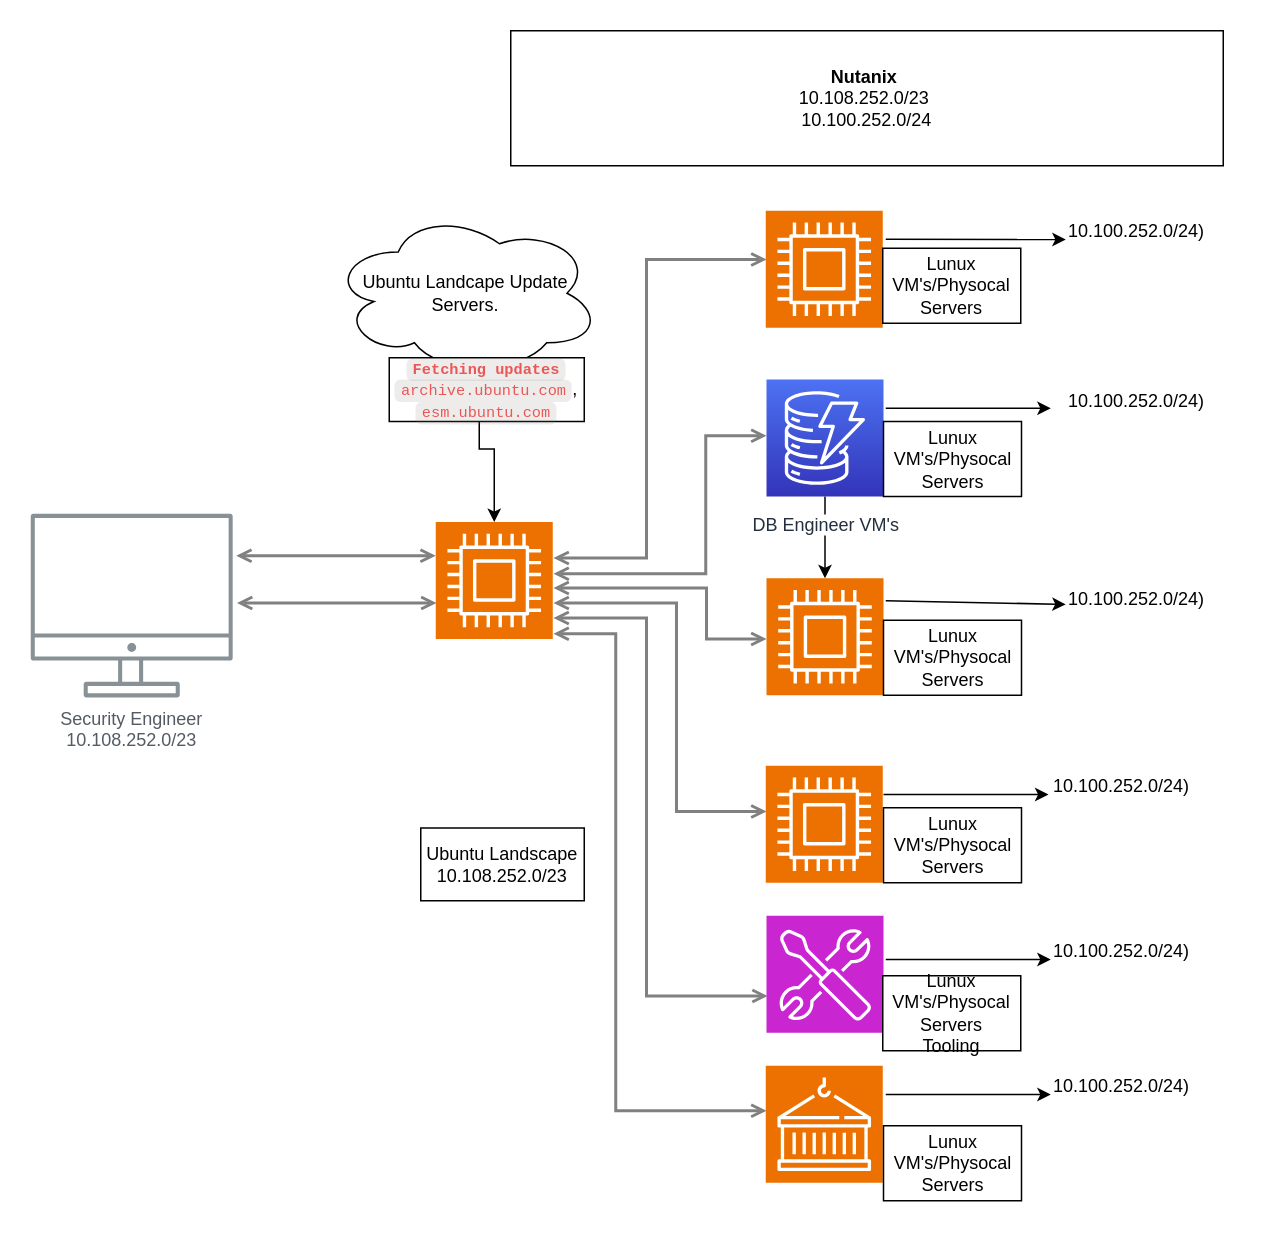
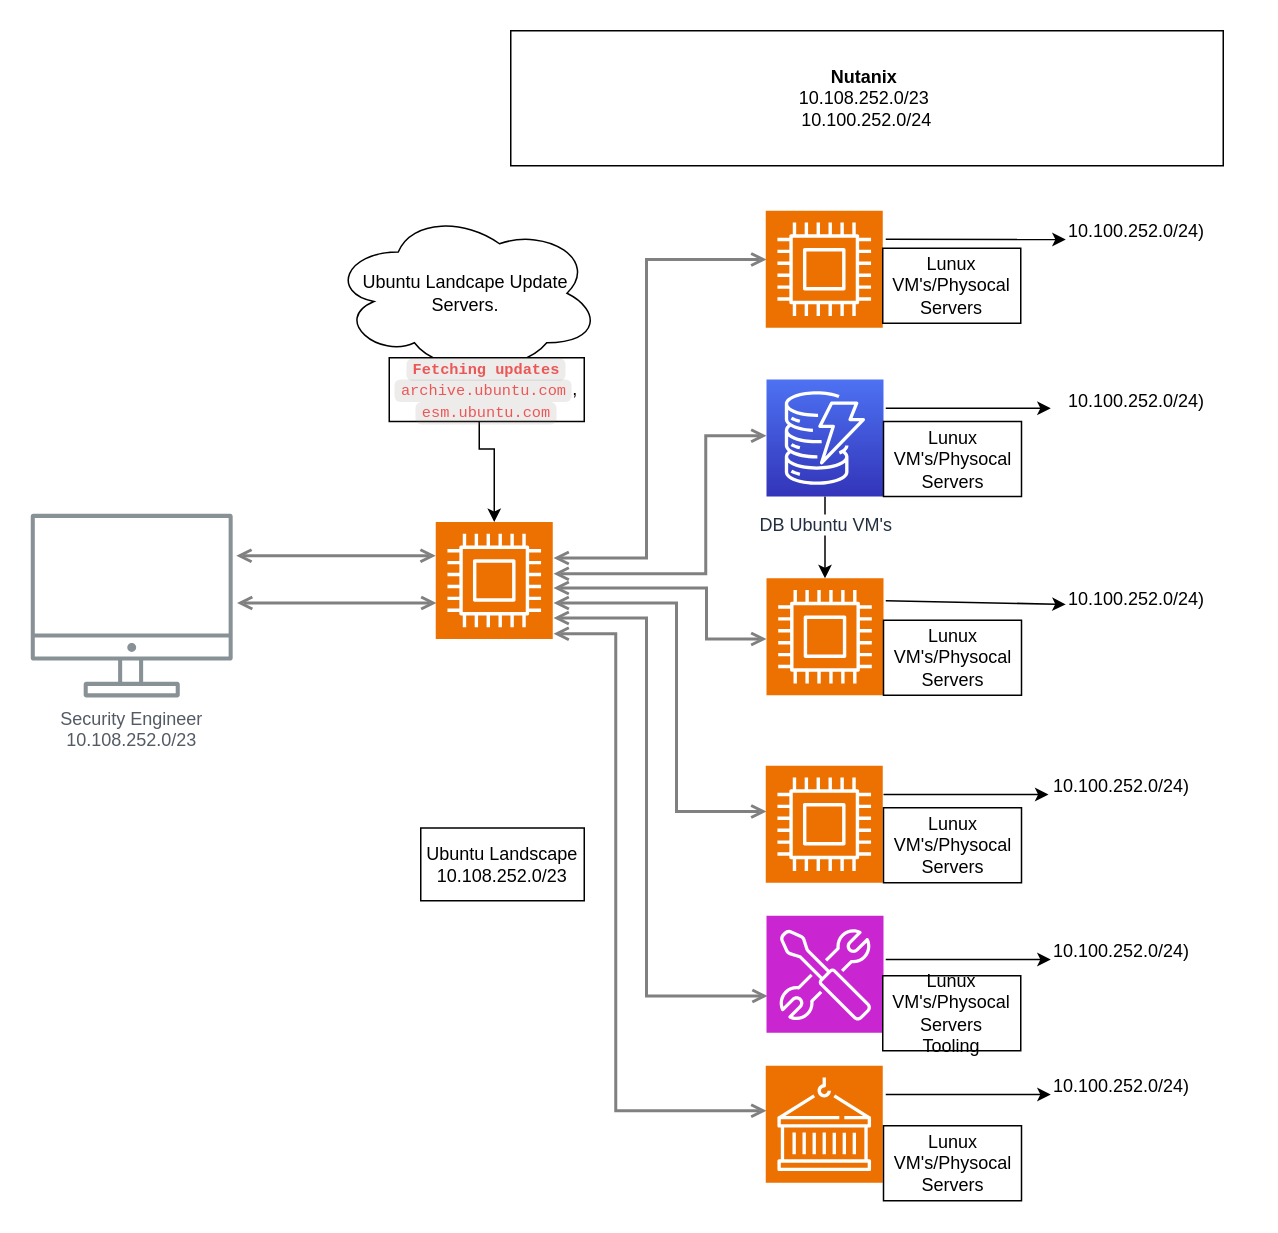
  <mxCell id="0" />
  <mxCell id="1" parent="0" />
  <mxCell id="2" style="edgeStyle=orthogonalEdgeStyle;rounded=0;orthogonalLoop=1;jettySize=auto;html=1;startArrow=open;startFill=0;endArrow=open;endFill=0;strokeWidth=2;strokeColor=#808080;" parent="1" edge="1"><mxGeometry relative="1" as="geometry"><Array as="points"><mxPoint x="220.5" y="401.5" /><mxPoint x="220.5" y="401.5" /></Array><mxPoint x="157.5" y="401.5" as="sourcePoint" /><mxPoint x="290.501" y="401.5" as="targetPoint" /></mxGeometry></mxCell>
  <mxCell id="3" style="edgeStyle=orthogonalEdgeStyle;rounded=0;orthogonalLoop=1;jettySize=auto;html=1;startArrow=open;startFill=0;endArrow=open;endFill=0;strokeWidth=2;strokeColor=#808080;" parent="1" edge="1"><mxGeometry relative="1" as="geometry"><Array as="points"><mxPoint x="430.5" y="371.5" /><mxPoint x="430.5" y="172.5" /></Array><mxPoint x="368.499" y="371.5" as="sourcePoint" /><mxPoint x="510.5" y="172.5" as="targetPoint" /></mxGeometry></mxCell>
  <mxCell id="4" style="edgeStyle=orthogonalEdgeStyle;rounded=0;orthogonalLoop=1;jettySize=auto;html=1;startArrow=open;startFill=0;endArrow=open;endFill=0;strokeWidth=2;strokeColor=#808080;" parent="1" target="12" edge="1"><mxGeometry relative="1" as="geometry"><Array as="points"><mxPoint x="470" y="382" /><mxPoint x="470" y="290" /></Array><mxPoint x="368.499" y="382" as="sourcePoint" /></mxGeometry></mxCell>
  <mxCell id="5" style="edgeStyle=orthogonalEdgeStyle;rounded=0;orthogonalLoop=1;jettySize=auto;html=1;startArrow=open;startFill=0;endArrow=open;endFill=0;strokeWidth=2;strokeColor=#808080;" parent="1" edge="1"><mxGeometry relative="1" as="geometry"><Array as="points"><mxPoint x="470.5" y="391.5" /><mxPoint x="470.5" y="425.5" /></Array><mxPoint x="368.499" y="391.5" as="sourcePoint" /><mxPoint x="510.5" y="425.5" as="targetPoint" /></mxGeometry></mxCell>
  <mxCell id="6" style="edgeStyle=orthogonalEdgeStyle;rounded=0;orthogonalLoop=1;jettySize=auto;html=1;startArrow=open;startFill=0;endArrow=open;endFill=0;strokeWidth=2;strokeColor=#808080;" parent="1" edge="1"><mxGeometry relative="1" as="geometry"><Array as="points"><mxPoint x="450.5" y="401.5" /><mxPoint x="450.5" y="540.5" /></Array><mxPoint x="368.499" y="401.5" as="sourcePoint" /><mxPoint x="510.5" y="540.5" as="targetPoint" /></mxGeometry></mxCell>
  <mxCell id="7" style="edgeStyle=orthogonalEdgeStyle;rounded=0;orthogonalLoop=1;jettySize=auto;html=1;startArrow=open;startFill=0;endArrow=open;endFill=0;strokeWidth=2;strokeColor=#808080;" parent="1" edge="1"><mxGeometry relative="1" as="geometry"><Array as="points"><mxPoint x="430.5" y="411.5" /><mxPoint x="430.5" y="663.5" /></Array><mxPoint x="368.499" y="411.5" as="sourcePoint" /><mxPoint x="511.286" y="663.5" as="targetPoint" /></mxGeometry></mxCell>
  <mxCell id="8" style="edgeStyle=orthogonalEdgeStyle;rounded=0;orthogonalLoop=1;jettySize=auto;html=1;startArrow=open;startFill=0;endArrow=open;endFill=0;strokeWidth=2;strokeColor=#808080;" parent="1" edge="1"><mxGeometry relative="1" as="geometry"><Array as="points"><mxPoint x="410" y="422" /><mxPoint x="410" y="740" /></Array><mxPoint x="368.499" y="422" as="sourcePoint" /><mxPoint x="510.5" y="740" as="targetPoint" /></mxGeometry></mxCell>
  <mxCell id="9" style="edgeStyle=orthogonalEdgeStyle;rounded=0;orthogonalLoop=1;jettySize=auto;html=1;startArrow=open;startFill=0;endArrow=open;endFill=0;strokeWidth=2;strokeColor=#808080;" parent="1" edge="1"><mxGeometry relative="1" as="geometry"><mxPoint x="157" y="370" as="sourcePoint" /><mxPoint x="290.001" y="370" as="targetPoint" /><Array as="points"><mxPoint x="220" y="370" /><mxPoint x="220" y="370" /></Array></mxGeometry></mxCell>
  <mxCell id="10" value="Security Engineer&lt;div&gt;10.108.252.0/23&lt;/div&gt;" style="outlineConnect=0;gradientColor=none;fontColor=#545B64;strokeColor=none;fillColor=#879196;dashed=0;verticalLabelPosition=bottom;verticalAlign=top;align=center;html=1;fontSize=12;fontStyle=0;aspect=fixed;shape=mxgraph.aws4.illustration_desktop;pointerEvents=1;labelBackgroundColor=#ffffff;" parent="1" vertex="1"><mxGeometry x="20" y="342" width="134.62" height="122.5" as="geometry" /></mxCell>
  <mxCell id="11" value="" style="edgeStyle=orthogonalEdgeStyle;rounded=0;orthogonalLoop=1;jettySize=auto;html=1;" edge="1" parent="1" source="12" target="17"><mxGeometry relative="1" as="geometry" /></mxCell>
- <mxCell id="12" value="DB Engineer VM's" style="outlineConnect=0;fontColor=#232F3E;gradientColor=#4D72F3;gradientDirection=north;fillColor=#3334B9;strokeColor=#ffffff;dashed=0;verticalLabelPosition=bottom;verticalAlign=top;align=center;html=1;fontSize=12;fontStyle=0;aspect=fixed;shape=mxgraph.aws4.resourceIcon;resIcon=mxgraph.aws4.dynamodb;labelBackgroundColor=#ffffff;spacingTop=5;" parent="1" vertex="1"><mxGeometry x="510.5" y="252.5" width="78" height="78" as="geometry" /></mxCell>
+ <mxCell id="12" value="DB Ubuntu VM's" style="outlineConnect=0;fontColor=#232F3E;gradientColor=#4D72F3;gradientDirection=north;fillColor=#3334B9;strokeColor=#ffffff;dashed=0;verticalLabelPosition=bottom;verticalAlign=top;align=center;html=1;fontSize=12;fontStyle=0;aspect=fixed;shape=mxgraph.aws4.resourceIcon;resIcon=mxgraph.aws4.dynamodb;labelBackgroundColor=#ffffff;spacingTop=5;" parent="1" vertex="1"><mxGeometry x="510.5" y="252.5" width="78" height="78" as="geometry" /></mxCell>
  <mxCell id="13" value="" style="sketch=0;points=[[0,0,0],[0.25,0,0],[0.5,0,0],[0.75,0,0],[1,0,0],[0,1,0],[0.25,1,0],[0.5,1,0],[0.75,1,0],[1,1,0],[0,0.25,0],[0,0.5,0],[0,0.75,0],[1,0.25,0],[1,0.5,0],[1,0.75,0]];outlineConnect=0;fontColor=#232F3E;fillColor=#ED7100;strokeColor=#ffffff;dashed=0;verticalLabelPosition=bottom;verticalAlign=top;align=center;html=1;fontSize=12;fontStyle=0;aspect=fixed;shape=mxgraph.aws4.resourceIcon;resIcon=mxgraph.aws4.compute;" vertex="1" parent="1"><mxGeometry x="290" y="347.5" width="78" height="78" as="geometry" /></mxCell>
  <mxCell id="14" value="Ubuntu Landscape&lt;div&gt;10.108.252.0/23&lt;/div&gt;" style="rounded=0;whiteSpace=wrap;html=1;" vertex="1" parent="1"><mxGeometry x="280" y="551.5" width="109" height="48.5" as="geometry" /></mxCell>
  <mxCell id="15" value="&lt;b&gt;Nutanix&lt;/b&gt;&amp;nbsp;&lt;div&gt;10.108.252.0/23&amp;nbsp;&lt;/div&gt;&lt;div&gt;10.100.252.0/24&lt;/div&gt;" style="rounded=0;whiteSpace=wrap;html=1;" vertex="1" parent="1"><mxGeometry x="340" y="20" width="475" height="90" as="geometry" /></mxCell>
  <mxCell id="16" value="" style="sketch=0;points=[[0,0,0],[0.25,0,0],[0.5,0,0],[0.75,0,0],[1,0,0],[0,1,0],[0.25,1,0],[0.5,1,0],[0.75,1,0],[1,1,0],[0,0.25,0],[0,0.5,0],[0,0.75,0],[1,0.25,0],[1,0.5,0],[1,0.75,0]];outlineConnect=0;fontColor=#232F3E;fillColor=#ED7100;strokeColor=#ffffff;dashed=0;verticalLabelPosition=bottom;verticalAlign=top;align=center;html=1;fontSize=12;fontStyle=0;aspect=fixed;shape=mxgraph.aws4.resourceIcon;resIcon=mxgraph.aws4.compute;" vertex="1" parent="1"><mxGeometry x="510" y="510" width="78" height="78" as="geometry" /></mxCell>
  <mxCell id="17" value="" style="sketch=0;points=[[0,0,0],[0.25,0,0],[0.5,0,0],[0.75,0,0],[1,0,0],[0,1,0],[0.25,1,0],[0.5,1,0],[0.75,1,0],[1,1,0],[0,0.25,0],[0,0.5,0],[0,0.75,0],[1,0.25,0],[1,0.5,0],[1,0.75,0]];outlineConnect=0;fontColor=#232F3E;fillColor=#ED7100;strokeColor=#ffffff;dashed=0;verticalLabelPosition=bottom;verticalAlign=top;align=center;html=1;fontSize=12;fontStyle=0;aspect=fixed;shape=mxgraph.aws4.resourceIcon;resIcon=mxgraph.aws4.compute;" vertex="1" parent="1"><mxGeometry x="510.5" y="385" width="78" height="78" as="geometry" /></mxCell>
  <mxCell id="18" value="" style="sketch=0;points=[[0,0,0],[0.25,0,0],[0.5,0,0],[0.75,0,0],[1,0,0],[0,1,0],[0.25,1,0],[0.5,1,0],[0.75,1,0],[1,1,0],[0,0.25,0],[0,0.5,0],[0,0.75,0],[1,0.25,0],[1,0.5,0],[1,0.75,0]];outlineConnect=0;fontColor=#232F3E;fillColor=#ED7100;strokeColor=#ffffff;dashed=0;verticalLabelPosition=bottom;verticalAlign=top;align=center;html=1;fontSize=12;fontStyle=0;aspect=fixed;shape=mxgraph.aws4.resourceIcon;resIcon=mxgraph.aws4.compute;" vertex="1" parent="1"><mxGeometry x="510" y="140" width="78" height="78" as="geometry" /></mxCell>
  <mxCell id="19" value="" style="sketch=0;points=[[0,0,0],[0.25,0,0],[0.5,0,0],[0.75,0,0],[1,0,0],[0,1,0],[0.25,1,0],[0.5,1,0],[0.75,1,0],[1,1,0],[0,0.25,0],[0,0.5,0],[0,0.75,0],[1,0.25,0],[1,0.5,0],[1,0.75,0]];outlineConnect=0;fontColor=#232F3E;fillColor=#ED7100;strokeColor=#ffffff;dashed=0;verticalLabelPosition=bottom;verticalAlign=top;align=center;html=1;fontSize=12;fontStyle=0;aspect=fixed;shape=mxgraph.aws4.resourceIcon;resIcon=mxgraph.aws4.containers;" vertex="1" parent="1"><mxGeometry x="510" y="710" width="78" height="78" as="geometry" /></mxCell>
  <mxCell id="20" value="" style="sketch=0;points=[[0,0,0],[0.25,0,0],[0.5,0,0],[0.75,0,0],[1,0,0],[0,1,0],[0.25,1,0],[0.5,1,0],[0.75,1,0],[1,1,0],[0,0.25,0],[0,0.5,0],[0,0.75,0],[1,0.25,0],[1,0.5,0],[1,0.75,0]];outlineConnect=0;fontColor=#232F3E;fillColor=#C925D1;strokeColor=#ffffff;dashed=0;verticalLabelPosition=bottom;verticalAlign=top;align=center;html=1;fontSize=12;fontStyle=0;aspect=fixed;shape=mxgraph.aws4.resourceIcon;resIcon=mxgraph.aws4.developer_tools;" vertex="1" parent="1"><mxGeometry x="510.5" y="610" width="78" height="78" as="geometry" /></mxCell>
  <mxCell id="21" value="10.100.252.0/24)" style="text;whiteSpace=wrap;html=1;" vertex="1" parent="1"><mxGeometry x="710" y="140" width="120" height="40" as="geometry" /></mxCell>
  <mxCell id="22" value="&lt;meta charset=&quot;utf-8&quot;&gt;10.100.252.0/24)" style="text;whiteSpace=wrap;html=1;" vertex="1" parent="1"><mxGeometry x="710" y="385" width="120" height="40" as="geometry" /></mxCell>
  <mxCell id="23" value="10.100.252.0/24)" style="text;whiteSpace=wrap;html=1;" vertex="1" parent="1"><mxGeometry x="710" y="252.5" width="120" height="40" as="geometry" /></mxCell>
  <mxCell id="24" value="10.100.252.0/24)" style="text;whiteSpace=wrap;html=1;" vertex="1" parent="1"><mxGeometry x="700" y="510" width="110" height="40" as="geometry" /></mxCell>
  <mxCell id="25" value="10.100.252.0/24)" style="text;whiteSpace=wrap;html=1;" vertex="1" parent="1"><mxGeometry x="700" y="620" width="110" height="40" as="geometry" /></mxCell>
  <mxCell id="26" value="10.100.252.0/24)" style="text;whiteSpace=wrap;html=1;" vertex="1" parent="1"><mxGeometry x="700" y="710" width="120" height="40" as="geometry" /></mxCell>
  <mxCell id="27" value="" style="endArrow=classic;html=1;rounded=0;" edge="1" parent="1"><mxGeometry width="50" height="50" relative="1" as="geometry"><mxPoint x="590" y="159" as="sourcePoint" /><mxPoint x="710" y="159.17" as="targetPoint" /></mxGeometry></mxCell>
  <mxCell id="28" value="" style="endArrow=classic;html=1;rounded=0;" edge="1" parent="1"><mxGeometry width="50" height="50" relative="1" as="geometry"><mxPoint x="590" y="271.67" as="sourcePoint" /><mxPoint x="700" y="271.67" as="targetPoint" /></mxGeometry></mxCell>
  <mxCell id="29" value="" style="endArrow=classic;html=1;rounded=0;" edge="1" parent="1"><mxGeometry width="50" height="50" relative="1" as="geometry"><mxPoint x="590" y="400" as="sourcePoint" /><mxPoint x="710" y="402.42" as="targetPoint" /></mxGeometry></mxCell>
  <mxCell id="30" value="" style="endArrow=classic;html=1;rounded=0;" edge="1" parent="1"><mxGeometry width="50" height="50" relative="1" as="geometry"><mxPoint x="588.5" y="529.17" as="sourcePoint" /><mxPoint x="698.5" y="529.17" as="targetPoint" /></mxGeometry></mxCell>
  <mxCell id="31" value="" style="endArrow=classic;html=1;rounded=0;" edge="1" parent="1"><mxGeometry width="50" height="50" relative="1" as="geometry"><mxPoint x="590" y="639.17" as="sourcePoint" /><mxPoint x="700" y="639.17" as="targetPoint" /></mxGeometry></mxCell>
  <mxCell id="32" value="" style="endArrow=classic;html=1;rounded=0;" edge="1" parent="1"><mxGeometry width="50" height="50" relative="1" as="geometry"><mxPoint x="590" y="729.17" as="sourcePoint" /><mxPoint x="700" y="729.17" as="targetPoint" /></mxGeometry></mxCell>
  <mxCell id="33" value="" style="edgeStyle=orthogonalEdgeStyle;rounded=0;orthogonalLoop=1;jettySize=auto;html=1;exitX=0.55;exitY=0.95;exitDx=0;exitDy=0;exitPerimeter=0;" edge="1" parent="1" source="34" target="13"><mxGeometry relative="1" as="geometry" /></mxCell>
  <mxCell id="34" value="Ubuntu Landcape Update Servers." style="ellipse;shape=cloud;whiteSpace=wrap;html=1;" vertex="1" parent="1"><mxGeometry x="220" y="140" width="180" height="110" as="geometry" /></mxCell>
  <mxCell id="35" value="Lunux VM's/Physocal Servers" style="rounded=0;whiteSpace=wrap;html=1;" vertex="1" parent="1"><mxGeometry x="588.5" y="538" width="92" height="50" as="geometry" /></mxCell>
  <mxCell id="36" value="Lunux VM's/Physocal Servers" style="rounded=0;whiteSpace=wrap;html=1;" vertex="1" parent="1"><mxGeometry x="588.5" y="413" width="92" height="50" as="geometry" /></mxCell>
  <mxCell id="37" value="Lunux VM's/Physocal Servers" style="rounded=0;whiteSpace=wrap;html=1;" vertex="1" parent="1"><mxGeometry x="588.5" y="280.5" width="92" height="50" as="geometry" /></mxCell>
  <mxCell id="38" value="Lunux VM's/Physocal Servers" style="rounded=0;whiteSpace=wrap;html=1;" vertex="1" parent="1"><mxGeometry x="588.5" y="750" width="92" height="50" as="geometry" /></mxCell>
  <mxCell id="39" value="Lunux VM's/Physocal Servers&lt;div&gt;Tooling&lt;/div&gt;" style="rounded=0;whiteSpace=wrap;html=1;" vertex="1" parent="1"><mxGeometry x="588" y="650" width="92" height="50" as="geometry" /></mxCell>
  <mxCell id="40" value="Lunux VM's/Physocal Servers" style="rounded=0;whiteSpace=wrap;html=1;" vertex="1" parent="1"><mxGeometry x="588" y="165" width="92" height="50" as="geometry" /></mxCell>
  <mxCell id="41" value="&lt;div&gt;&lt;span class=&quot;notion-enable-hover&quot; spellcheck=&quot;false&quot; data-token-index=&quot;0&quot; style=&quot;font-family: SFMono-Regular, Menlo, Consolas, &amp;quot;PT Mono&amp;quot;, &amp;quot;Liberation Mono&amp;quot;, Courier, monospace; line-height: normal; background: rgba(135, 131, 120, 0.15); color: rgb(235, 87, 87); border-radius: 4px; font-size: 85%; padding: 0.2em 0.4em;&quot;&gt;&lt;b&gt;Fetching updates&lt;/b&gt;&lt;/span&gt;&lt;/div&gt;&lt;span class=&quot;notion-enable-hover&quot; spellcheck=&quot;false&quot; data-token-index=&quot;0&quot; style=&quot;font-family: SFMono-Regular, Menlo, Consolas, &amp;quot;PT Mono&amp;quot;, &amp;quot;Liberation Mono&amp;quot;, Courier, monospace; line-height: normal; background: rgba(135, 131, 120, 0.15); color: rgb(235, 87, 87); border-radius: 4px; font-size: 85%; padding: 0.2em 0.4em;&quot;&gt;archive.ubuntu.com&lt;/span&gt;, &lt;span class=&quot;notion-enable-hover&quot; spellcheck=&quot;false&quot; data-token-index=&quot;2&quot; style=&quot;font-family: SFMono-Regular, Menlo, Consolas, &amp;quot;PT Mono&amp;quot;, &amp;quot;Liberation Mono&amp;quot;, Courier, monospace; line-height: normal; background: rgba(135, 131, 120, 0.15); color: rgb(235, 87, 87); border-radius: 4px; font-size: 85%; padding: 0.2em 0.4em;&quot;&gt;esm.ubuntu.com&lt;/span&gt;" style="rounded=0;whiteSpace=wrap;html=1;" vertex="1" parent="1"><mxGeometry x="259" y="238" width="130" height="42.5" as="geometry" /></mxCell>
